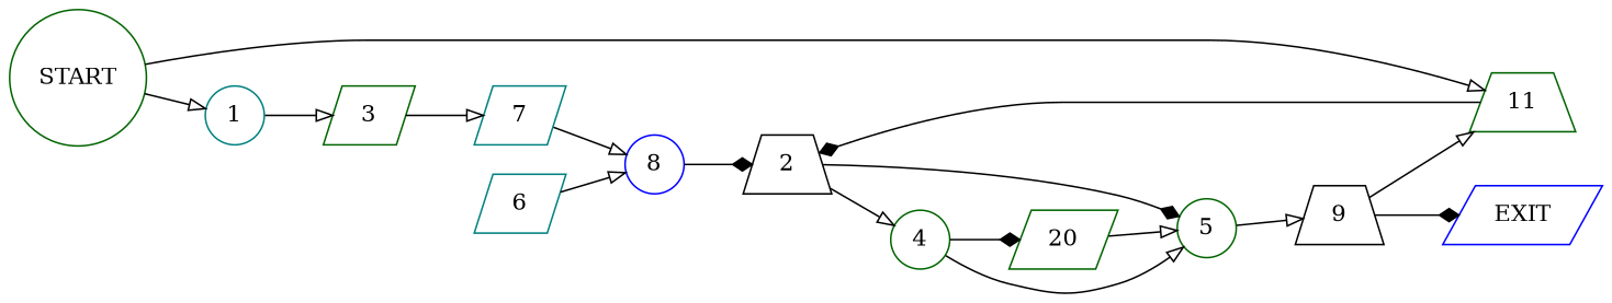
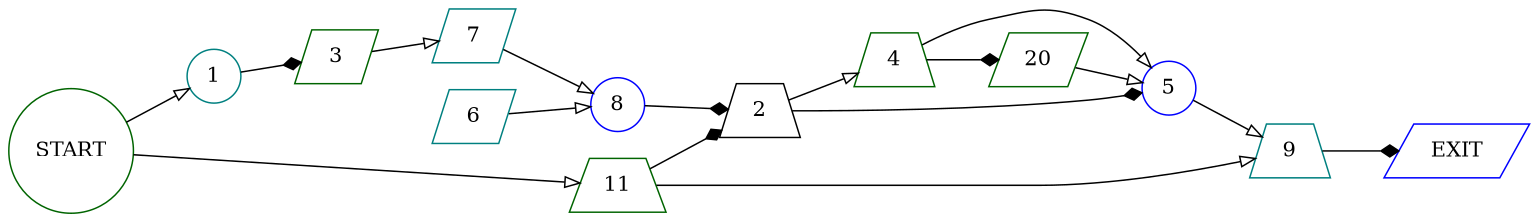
  digraph {
    rankdir=LR
    node [color=darkgreen shape=circle]
    edge [arrowhead=onormal]
    n1 [label=START]
    1 [color=teal]
    11 [shape=trapezium]
    3 [shape=parallelogram]
    2 [color=black shape=trapezium]
-   9 [color=black shape=trapezium]
+   9 [color=teal shape=trapezium]
    n7 [color=blue label=EXIT shape=parallelogram]
-   4
-   5
+   4 [shape=trapezium]
+   5 [color=blue]
    7 [color=teal shape=parallelogram]
    n11 [label=20 shape=parallelogram]
    6 [color=teal shape=parallelogram]
    8 [color=blue]
    n1 -> 1
    n1 -> 11
-   1 -> 3
+   1 -> 3 [arrowhead=diamond]
    11 -> 2 [arrowhead=diamond]
-   9 -> 11
+   11 -> 9
    3 -> 7
    2 -> 4
    2 -> 5 [arrowhead=diamond]
    9 -> n7 [arrowhead=diamond]
    4 -> 5
    4 -> n11 [arrowhead=diamond]
    5 -> 9
    7 -> 8
    n11 -> 5
    6 -> 8
    8 -> 2 [arrowhead=diamond]
  }
